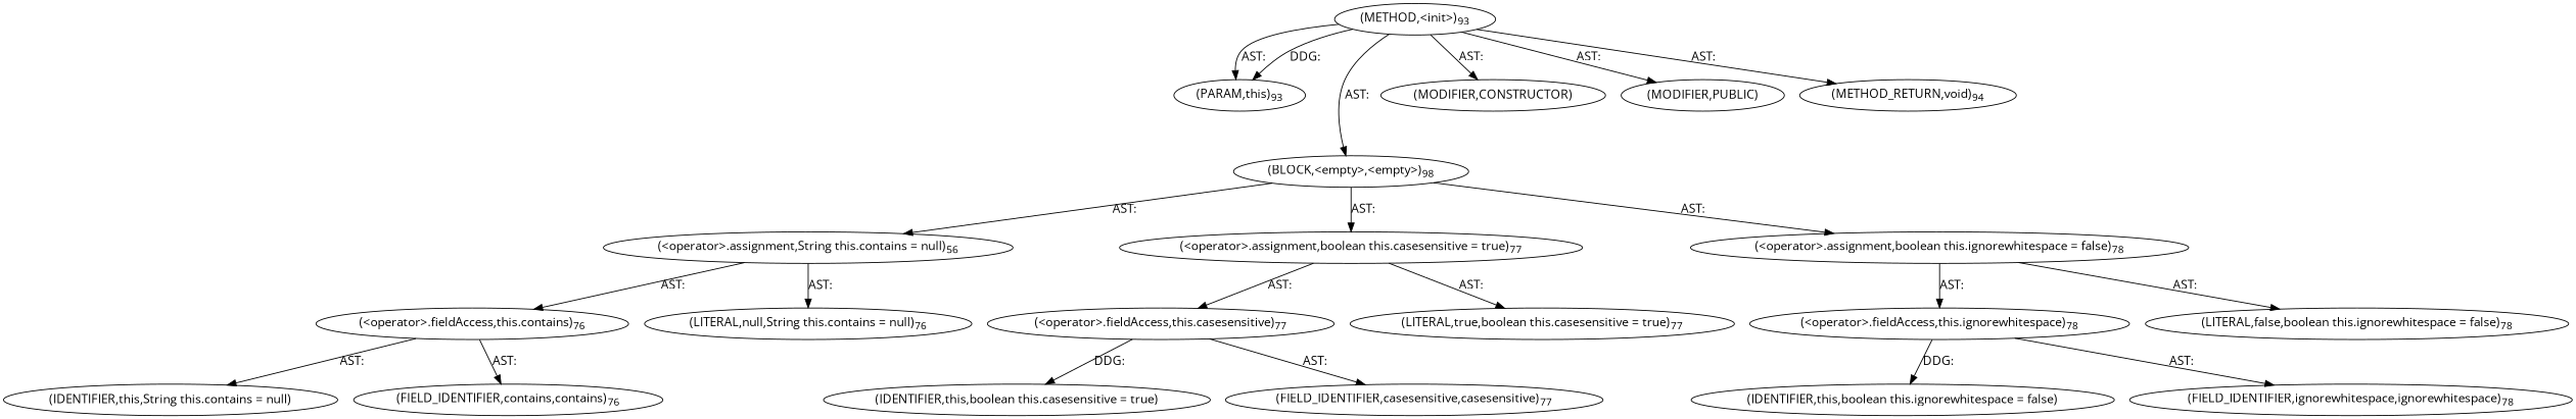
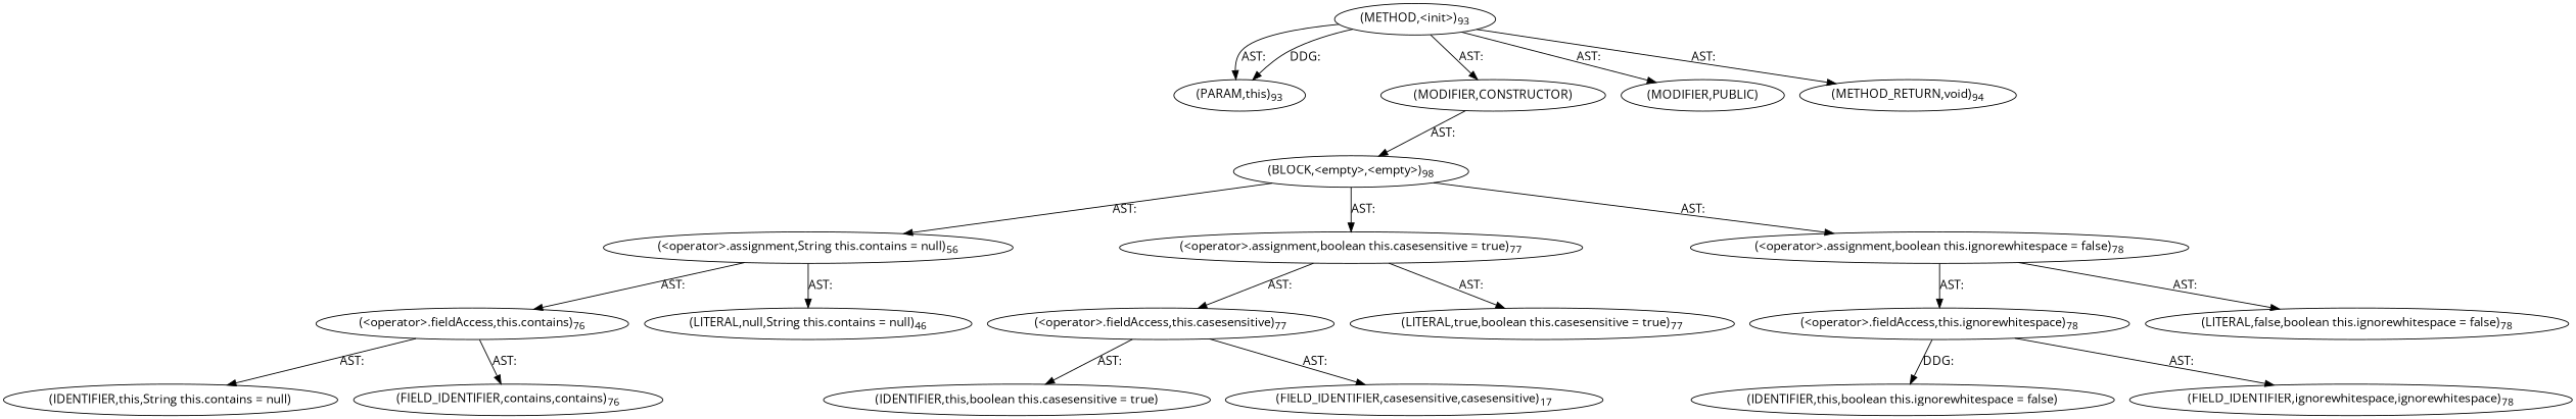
  digraph {
    fontname="Open Sans"
    node [fontname="Open Sans"]
    edge [fontname="Open Sans"]
    n1 [label=<(METHOD,&lt;init&gt;)<SUB>93</SUB>>]
    n2 [label=<(PARAM,this)<SUB>93</SUB>>]
    n3 [label=<(BLOCK,&lt;empty&gt;,&lt;empty&gt;)<SUB>98</SUB>>]
    n4 [label=<(MODIFIER,CONSTRUCTOR)>]
    n5 [label=<(MODIFIER,PUBLIC)>]
    n6 [label=<(METHOD_RETURN,void)<SUB>94</SUB>>]
    n7 [label=<(&lt;operator&gt;.assignment,String this.contains = null)<SUB>56</SUB>>]
    n8 [label=<(&lt;operator&gt;.assignment,boolean this.casesensitive = true)<SUB>77</SUB>>]
    n9 [label=<(&lt;operator&gt;.assignment,boolean this.ignorewhitespace = false)<SUB>78</SUB>>]
    n10 [label=<(&lt;operator&gt;.fieldAccess,this.contains)<SUB>76</SUB>>]
-   n11 [label=<(LITERAL,null,String this.contains = null)<SUB>76</SUB>>]
+   n11 [label=<(LITERAL,null,String this.contains = null)<SUB>46</SUB>>]
    n12 [label=<(&lt;operator&gt;.fieldAccess,this.casesensitive)<SUB>77</SUB>>]
    n13 [label=<(LITERAL,true,boolean this.casesensitive = true)<SUB>77</SUB>>]
    n14 [label=<(&lt;operator&gt;.fieldAccess,this.ignorewhitespace)<SUB>78</SUB>>]
    n15 [label=<(LITERAL,false,boolean this.ignorewhitespace = false)<SUB>78</SUB>>]
    n16 [label=<(IDENTIFIER,this,String this.contains = null)>]
    n17 [label=<(FIELD_IDENTIFIER,contains,contains)<SUB>76</SUB>>]
    n18 [label=<(IDENTIFIER,this,boolean this.casesensitive = true)>]
-   n19 [label=<(FIELD_IDENTIFIER,casesensitive,casesensitive)<SUB>77</SUB>>]
+   n19 [label=<(FIELD_IDENTIFIER,casesensitive,casesensitive)<SUB>17</SUB>>]
    n20 [label=<(IDENTIFIER,this,boolean this.ignorewhitespace = false)>]
    n21 [label=<(FIELD_IDENTIFIER,ignorewhitespace,ignorewhitespace)<SUB>78</SUB>>]
    n1 -> n2 [label="AST: "]
    n1 -> n2 [label="DDG: "]
-   n1 -> n3 [label="AST: "]
+   n4 -> n3 [label="AST: "]
    n1 -> n4 [label="AST: "]
    n1 -> n5 [label="AST: "]
    n1 -> n6 [label="AST: "]
    n3 -> n7 [label="AST: "]
    n3 -> n8 [label="AST: "]
    n3 -> n9 [label="AST: "]
    n7 -> n10 [label="AST: "]
    n7 -> n11 [label="AST: "]
    n8 -> n12 [label="AST: "]
    n8 -> n13 [label="AST: "]
    n9 -> n14 [label="AST: "]
    n9 -> n15 [label="AST: "]
    n10 -> n16 [label="AST: "]
    n10 -> n17 [label="AST: "]
-   n12 -> n18 [label="DDG: "]
+   n12 -> n18 [label="AST: "]
    n12 -> n19 [label="AST: "]
    n14 -> n20 [label="DDG: "]
    n14 -> n21 [label="AST: "]
  }
